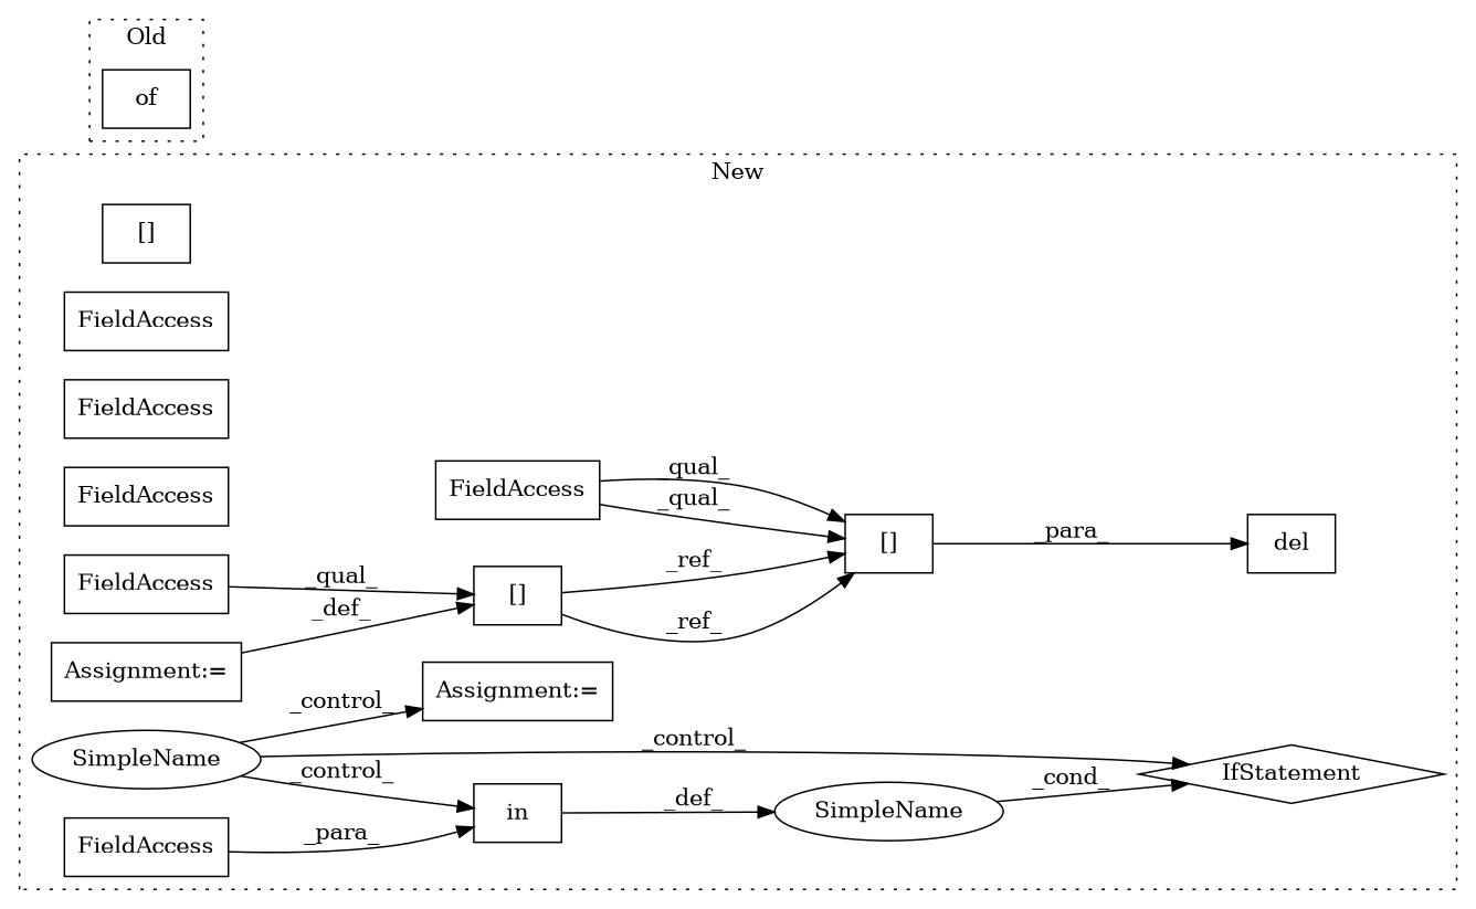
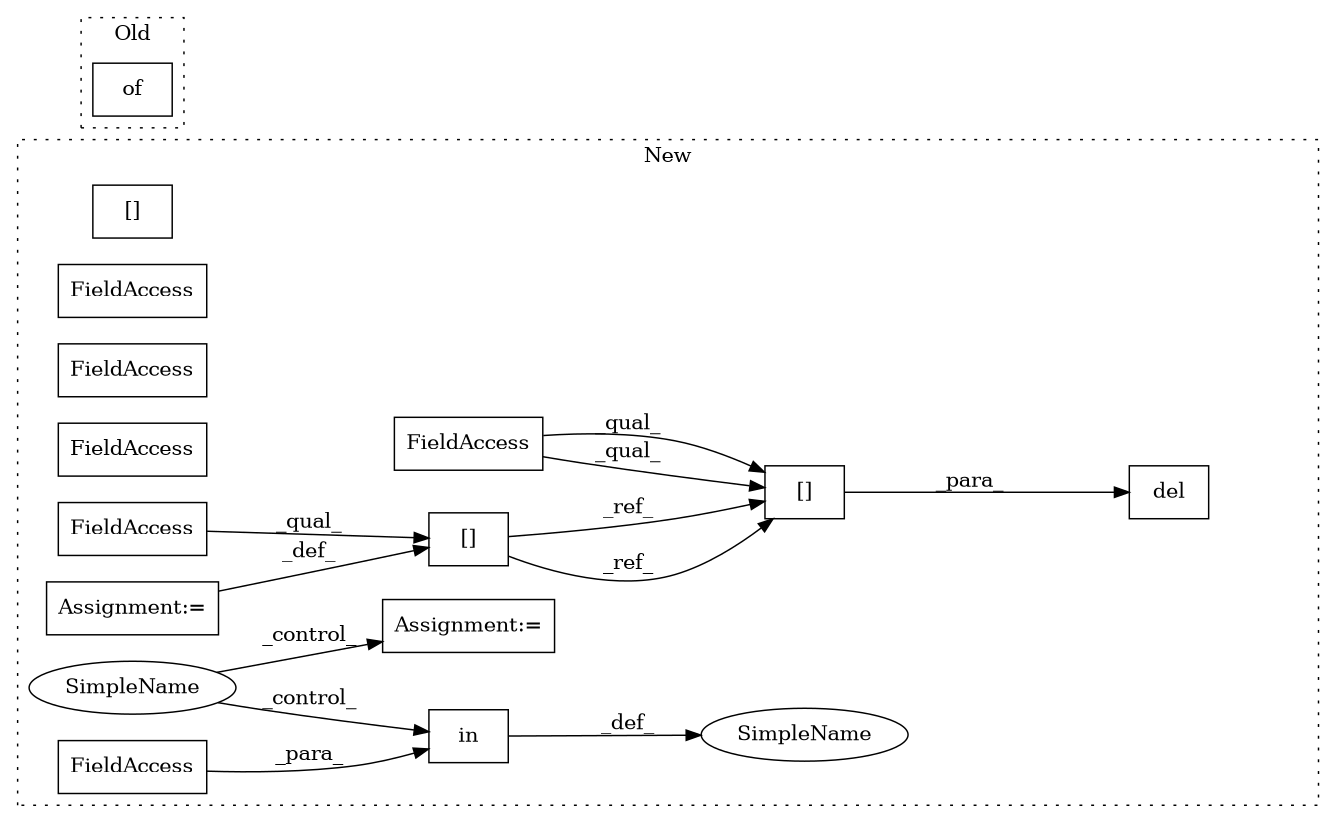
  digraph {
    rankdir=LR
    node [a=22 l=8 shape=box]
    n1 [a=32 l="4,1" label=del s="1919,1944"]
    n2 [a=2 l="9,1" label="[]" s="1923,1943"]
-   n3 [a=25 l="10,2" label=IfStatement s="1874,1907" shape=diamond]
    n4 [a=42 label=SimpleName shape=ellipse l=""]
    n5 [a=105 l=23 label=in s=1884]
    n6 [label=FieldAccess s=1923]
    n7 [label=FieldAccess s=1899]
    n8 [a=2 l="9,1" label="[]" s="1680,1700"]
    n9 [label=FieldAccess s=1680]
    n10 [a=7 l=1 label="Assignment:=" s=1701]
    n11 [a=42 label=SimpleName shape=ellipse l=""]
    n12 [a=7 l=1 label="Assignment:=" s=2114]
    n13 [label=FieldAccess s=1923]
    n14 [label=FieldAccess s=1899]
    n15 [label=FieldAccess s=1680]
    n16 [a=2 l="9,1" label="[]" s="1923,1943"]
    n17 [a=32 l="3,1" label=of s="2566,2615"]
    subgraph cluster_1 {
      label=New
      style=dotted
      n1
      n2
-     n3
      n4
      n5
      n6
      n7
      n8
      n9
      n10
      n11
      n12
      n13
      n14
      n15
      n16
    }
    subgraph cluster_2 {
      label=Old
      style=dotted
      n17
    }
-   n4 -> n3 [label=_cond_]
    n5 -> n4 [label=_def_]
    n8 -> n16 [label=_ref_]
    n8 -> n16 [label=_ref_]
    n10 -> n8 [label=_def_]
-   n11 -> n3 [label=_control_]
    n11 -> n5 [label=_control_]
    n11 -> n12 [label=_control_]
    n13 -> n16 [label=_qual_]
    n13 -> n16 [label=_qual_]
    n14 -> n5 [label=_para_]
    n15 -> n8 [label=_qual_]
    n16 -> n1 [label=_para_]
  }
